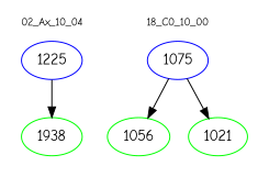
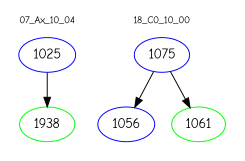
  digraph {
    fontname="Comic Neue"
    node [color=green fontname="Comic Neue"]
    edge [color=black fontname="Comic Neue"]
-   n1 [color=blue label=1225]
+   n1 [color=blue label=1025]
    n2 [label=1938]
    n3 [color=blue label=1075]
-   n4 [label=1056]
-   n5 [label=1021]
+   n4 [color=blue label=1056]
+   n5 [label=1061]
    subgraph cluster_1 {
      color=white
      fontsize=10
-     label="02_Ax_10_04"
+     label="07_Ax_10_04"
      n1
      n2
    }
    subgraph cluster_2 {
      color=white
      fontsize=10
      label="18_C0_10_00"
      n3
      n4
      n5
    }
    n1 -> n2
    n3 -> n4
    n3 -> n5
  }
